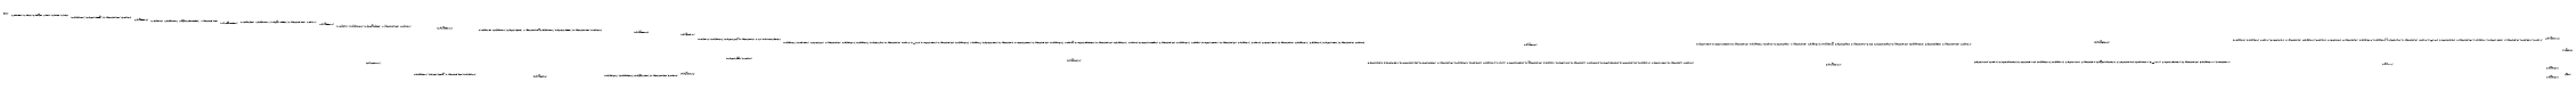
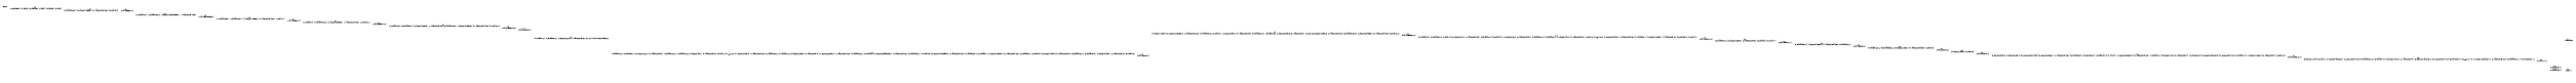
  digraph {
    rankdir=LR
    node [shape=record]
    edge [headport=n tailport=s color=gray]
    n1 [label=BB_entry204 shape=none]
    n2 [label="{9156: constant[undefined,v1]|9157: vardecl['input']|9158: vardecl['fragment']|9159: vardecl['div']|9160: vardecl['select']|9161: vardecl['opt']}"]
    n3 [label="{9162: read-variable['document',v4,-]|9163: read-property[v4,'createElement',-]|9164: \<variable-non-null-undef\>['document']|9165: constant[\"input\",v5]}"]
    n4 [label="{9166: call[v4,'createElement',v5,v2]}"]
    n5 [label="{9344: exceptional-return}"]
    n6 [label="{9167: write-variable[v2,'input']*|9168: read-variable['document',v8,-]|9169: read-property[v8,'createDocumentFragment',-]|9170: \<variable-non-null-undef\>['document']}"]
    n7 [label="{9171: call[v8,'createDocumentFragment',v6]}"]
    n8 [label="{9172: write-variable[v6,'fragment']*|9173: read-variable['document',v11,-]|9174: read-property[v11,'createElement',-]|9175: \<variable-non-null-undef\>['document']|9176: constant[\"div\",v12]}"]
    n9 [label="{9177: call[v11,'createElement',v12,v9]}"]
    n10 [label="{9178: write-variable[v9,'div']*|9179: read-variable['document',v15,-]|9180: read-property[v15,'createElement',-]|9181: \<variable-non-null-undef\>['document']|9182: constant[\"select\",v16]}"]
    n11 [label="{9183: call[v15,'createElement',v16,v13]}"]
    n12 [label="{9184: write-variable[v13,'select']*|9185: read-variable['select',v19,-]|9186: read-property[v19,'appendChild',-]|9187: \<variable-non-null-undef\>['select']|9188: read-variable['document',v22,-]|9189: read-property[v22,'createElement',-]|9190: \<variable-non-null-undef\>['document']|9191: constant[\"option\",v23]}"]
    n13 [label="{9192: call[v22,'createElement',v23,v20]}"]
    n14 [label="{9193: call[v19,'appendChild',v20,v17]}"]
    n15 [label="{9194: write-variable[v17,'opt']*|9195: read-variable['input',v26,-]|9196: read-property[v26,'type',v25]|9197: \<variable-non-null-undef\>['input']|9198: ![v25,v24]|9199: if[v24](true-block:3142,false-block:3143)}"]
    n16 [label="{9200: read-variable['support',v1,-]}"]
    n17 [label="{9201: read-variable['input',v28,-]|9202: constant[\"checkbox\",v27]|9203: write-property[v28,'type',v27]|9204: \<variable-non-null-undef\>['input']*|9205: read-variable['support',v30,-]|9206: read-variable['input',v33,-]|9207: read-property[v33,'value',v31]|9208: \<variable-non-null-undef\>['input']|9209: constant[\"\",v32]|9210: !==[v31,v32,v29]|9211: write-property[v30,'checkOn',v29]|9212: \<variable-non-null-undef\>['support']*|9213: read-variable['support',v35,-]|9214: read-variable['opt',v36,-]|9215: read-property[v36,'selected',v34]|9216: \<variable-non-null-undef\>['opt']|9217: write-property[v35,'optSelected',v34]|9218: \<variable-non-null-undef\>['support']*|9219: read-variable['support',v38,-]|9220: constant[true,v37]|9221: write-property[v38,'reliableMarginRight',v37]|9222: \<variable-non-null-undef\>['support']*|9223: read-variable['support',v40,-]|9224: constant[true,v39]|9225: write-property[v40,'boxSizingReliable',v39]|9226: \<variable-non-null-undef\>['support']*|9227: read-variable['support',v42,-]|9228: constant[false,v41]|9229: write-property[v42,'pixelPosition',v41]|9230: \<variable-non-null-undef\>['support']*|9231: read-variable['input',v44,-]|9232: constant[true,v43]|9233: write-property[v44,'checked',v43]|9234: \<variable-non-null-undef\>['input']*|9235: read-variable['support',v46,-]|9236: read-variable['input',v49,-]|9237: read-property[v49,'cloneNode',-]|9238: \<variable-non-null-undef\>['input']|9239: constant[true,v50]}"]
    n18 [label="{9343: return[v1]}"]
    n19 [label="{9240: call[v49,'cloneNode',v50,v47]}"]
    n20 [label="{9241: read-property[v47,'checked',v45]|9242: write-property[v46,'noCloneChecked',v45]|9243: \<variable-non-null-undef\>['support']*|9244: read-variable['select',v52,-]|9245: constant[true,v51]|9246: write-property[v52,'disabled',v51]|9247: \<variable-non-null-undef\>['select']*|9248: read-variable['support',v54,-]|9249: read-variable['opt',v56,-]|9250: read-property[v56,'disabled',v55]|9251: \<variable-non-null-undef\>['opt']|9252: ![v55,v53]|9253: write-property[v54,'optDisabled',v53]|9254: \<variable-non-null-undef\>['support']*|9255: read-variable['document',v59,-]|9256: read-property[v59,'createElement',-]|9257: \<variable-non-null-undef\>['document']|9258: constant[\"input\",v60]}"]
    n21 [label="{9259: call[v59,'createElement',v60,v57]}"]
    n22 [label="{9260: write-variable[v57,'input']*|9261: read-variable['input',v62,-]|9262: constant[\"t\",v61]|9263: write-property[v62,'value',v61]|9264: \<variable-non-null-undef\>['input']*|9265: read-variable['input',v64,-]|9266: constant[\"radio\",v63]|9267: write-property[v64,'type',v63]|9268: \<variable-non-null-undef\>['input']*|9269: read-variable['support',v66,-]|9270: read-variable['input',v69,-]|9271: read-property[v69,'value',v67]|9272: \<variable-non-null-undef\>['input']|9273: constant[\"t\",v68]|9274: ===[v67,v68,v65]|9275: write-property[v66,'radioValue',v65]|9276: \<variable-non-null-undef\>['support']*|9277: read-variable['input',v71,-]|9278: read-property[v71,'setAttribute',-]|9279: \<variable-non-null-undef\>['input']|9280: constant[\"checked\",v72]|9281: constant[\"t\",v73]}"]
    n23 [label="{9282: call[v71,'setAttribute',v72,v73,-]*}"]
+   n24 [label="{9283: read-variable['input',v75,-]|9284: read-property[v75,'setAttribute',-]|9285: \<variable-non-null-undef\>['input']|9286: constant[\"name\",v76]|9287: constant[\"t\",v77]}"]
    n25 [label="{9288: call[v75,'setAttribute',v76,v77,-]*}"]
    n26 [label="{9289: read-variable['fragment',v79,-]|9290: read-property[v79,'appendChild',-]|9291: \<variable-non-null-undef\>['fragment']|9292: read-variable['input',v80,-]}"]
    n27 [label="{9293: call[v79,'appendChild',v80,-]*}"]
    n28 [label="{9294: read-variable['support',v82,-]|9295: read-variable['fragment',v88,-]|9296: read-property[v88,'cloneNode',-]|9297: \<variable-non-null-undef\>['fragment']|9298: constant[true,v89]}"]
    n29 [label="{9299: call[v88,'cloneNode',v89,v86]}"]
    n30 [label="{9300: read-property[v86,'cloneNode',-]|9301: constant[true,v90]}"]
    n31 [label="{9302: call[v86,'cloneNode',v90,v84]}"]
    n32 [label="{9303: read-property[v84,'lastChild',v83]|9304: read-property[v83,'checked',v81]|9305: \<property-non-null-undef\>[v84,'lastChild']|9306: write-property[v82,'checkClone',v81]|9307: \<variable-non-null-undef\>['support']*|9308: read-variable['support',v92,-]|9309: constant[\"onfocusin\",v93]|9310: read-variable['window',v94,-]|9311: in[v93,v94,v91]|9312: write-property[v92,'focusinBubbles',v91]|9313: \<variable-non-null-undef\>['support']*|9314: read-variable['div',v97,-]|9315: read-property[v97,'style',v96]|9316: \<variable-non-null-undef\>['div']|9317: constant[\"content-box\",v95]|9318: write-property[v96,'backgroundClip',v95]|9319: \<property-non-null-undef\>[v97,'style']*|9320: read-variable['div',v102,-]|9321: read-property[v102,'cloneNode',-]|9322: \<variable-non-null-undef\>['div']|9323: constant[true,v103]}"]
    n33 [label="{9324: call[v102,'cloneNode',v103,v100]}"]
    n34 [label="{9325: read-property[v100,'style',v99]|9326: constant[\"\",v98]|9327: write-property[v99,'backgroundClip',v98]|9328: \<property-non-null-undef\>[v100,'style']*|9329: read-variable['support',v105,-]|9330: read-variable['div',v109,-]|9331: read-property[v109,'style',v108]|9332: \<variable-non-null-undef\>['div']|9333: read-property[v108,'backgroundClip',v106]|9334: \<property-non-null-undef\>[v109,'style']|9335: constant[\"content-box\",v107]|9336: ===[v106,v107,v104]|9337: write-property[v105,'clearCloneStyle',v104]|9338: \<variable-non-null-undef\>['support']*|9339: read-variable['jQuery',v111,v110]|9340: function-expr[function(),v112]}"]
    n35 [label="{9341: call[v110,v111,v112,-]*}"]
    n36 [label="{9342: read-variable['support',v1,-]}"]
    n1 -> n2 [headlabel="    3129" color=""]
    n2 -> n3 [headlabel="      3130" color=""]
    n3 -> n4 [headlabel="      3131" color=""]
    n3 -> n5 [headlabel="      3163"]
    n4 -> n5
    n4 -> n6 [headlabel="      3132" color=""]
    n6 -> n5
    n6 -> n7 [headlabel="      3133" color=""]
    n7 -> n5
    n7 -> n8 [headlabel="      3134" color=""]
    n8 -> n5
    n8 -> n9 [headlabel="      3135" color=""]
    n9 -> n5
    n9 -> n10 [headlabel="      3136" color=""]
    n10 -> n5
    n10 -> n11 [headlabel="      3137" color=""]
    n11 -> n5
    n11 -> n12 [headlabel="      3138" color=""]
    n12 -> n5
    n12 -> n13 [headlabel="      3139" color=""]
    n13 -> n5
    n13 -> n14 [headlabel="      3140" color=""]
    n14 -> n5
    n14 -> n15 [headlabel="      3141" color=""]
    n15 -> n5
    n15 -> n16 [headlabel="      3142" color=""]
    n15 -> n17 [headlabel="      3143"]
    n16 -> n5
    n16 -> n18 [headlabel="      3162" color=""]
    n17 -> n5
    n17 -> n19 [headlabel="      3144" color=""]
    n19 -> n5
    n19 -> n20 [headlabel="      3145" color=""]
    n20 -> n5
    n20 -> n21 [headlabel="      3146" color=""]
    n21 -> n5
    n21 -> n22 [headlabel="      3147" color=""]
    n22 -> n5
    n22 -> n23 [headlabel="      3148" color=""]
    n23 -> n5
+   n23 -> n24 [headlabel="      3149" color=""]
+   n24 -> n5
+   n24 -> n25 [headlabel="      3150" color=""]
    n25 -> n5
    n25 -> n26 [headlabel="      3151" color=""]
    n26 -> n5
    n26 -> n27 [headlabel="      3152" color=""]
    n27 -> n5
    n27 -> n28 [headlabel="      3153" color=""]
    n28 -> n5
    n28 -> n29 [headlabel="      3154" color=""]
    n29 -> n5
    n29 -> n30 [headlabel="      3155" color=""]
    n30 -> n5
    n30 -> n31 [headlabel="      3156" color=""]
    n31 -> n5
    n31 -> n32 [headlabel="      3157" color=""]
    n32 -> n5
    n32 -> n33 [headlabel="      3158" color=""]
    n33 -> n5
    n33 -> n34 [headlabel="      3159" color=""]
    n34 -> n5
    n34 -> n35 [headlabel="      3160" color=""]
    n35 -> n5
    n35 -> n36 [headlabel="      3161"]
    n36 -> n5
    n36 -> n18 [color=""]
  }
